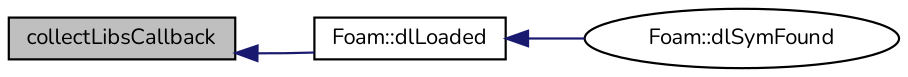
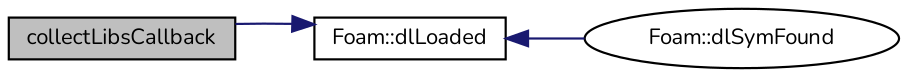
  digraph {
    fontname=Nunito
    rankdir=LR
    node [color=black fontname=Nunito fontsize=10 shape=box]
    edge [color=midnightblue dir=back fontname=Nunito fontsize=10 labelfontname=FreeSans labelfontsize=10 style=solid]
    n1 [fillcolor=grey75 fontcolor=black height=0.2 label=collectLibsCallback style=filled width=0.4]
    n2 [height=0.2 label="Foam::dlLoaded" width=0.4]
    n3 [height=0.2 label="Foam::dlSymFound" shape=ellipse width=0.4]
-   n1 -> n2
+   n2 -> n1
    n2 -> n3
  }
